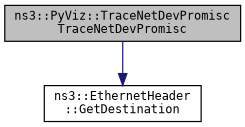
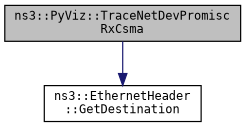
  digraph {
    rankdir=TB
    fontname="DejaVu Sans Mono"
    node [color=black fontname="DejaVu Sans Mono" fontsize=10 shape=record style=filled]
-   n1 [fillcolor=grey75 fontcolor=black height=0.2 label="ns3::PyViz::TraceNetDevPromisc\lTraceNetDevPromisc" width=0.4]
+   n1 [fillcolor=grey75 fontcolor=black height=0.2 label="ns3::PyViz::TraceNetDevPromisc\lRxCsma" width=0.4]
    n2 [fillcolor=white height=0.2 label="ns3::EthernetHeader\l::GetDestination" width=0.4]
    n1 -> n2 [color=midnightblue fontname="DejaVu Sans Mono" fontsize=10 labelfontname=Helvetica labelfontsize=10 style=solid]
  }
